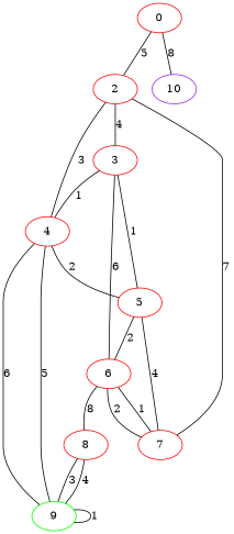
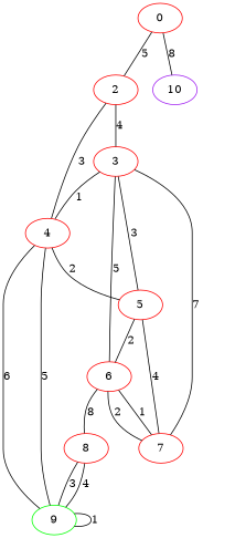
  graph {
    node [color=red weight=1]
    0
    2
    10 [color=purple weight=4]
    3
    4
    5
    6
    7
    9 [color=green weight=2]
    8
    0 -- 2 [label=5]
    0 -- 10 [label=8]
    2 -- 3 [label=4]
    2 -- 4 [label=3]
    3 -- 4 [label=1]
-   3 -- 5 [label=1]
-   3 -- 6 [label=6]
-   2 -- 7 [label=7]
+   3 -- 5 [label=3]
+   3 -- 6 [label=5]
+   3 -- 7 [label=7]
    4 -- 5 [label=2]
    4 -- 9 [label=5]
    4 -- 9 [label=6]
    5 -- 6 [label=2]
    5 -- 7 [label=4]
    6 -- 7 [label=2]
    6 -- 7 [label=1]
    6 -- 8 [label=8]
    9 -- 9 [label=1]
    8 -- 9 [label=3]
    8 -- 9 [label=4]
  }
